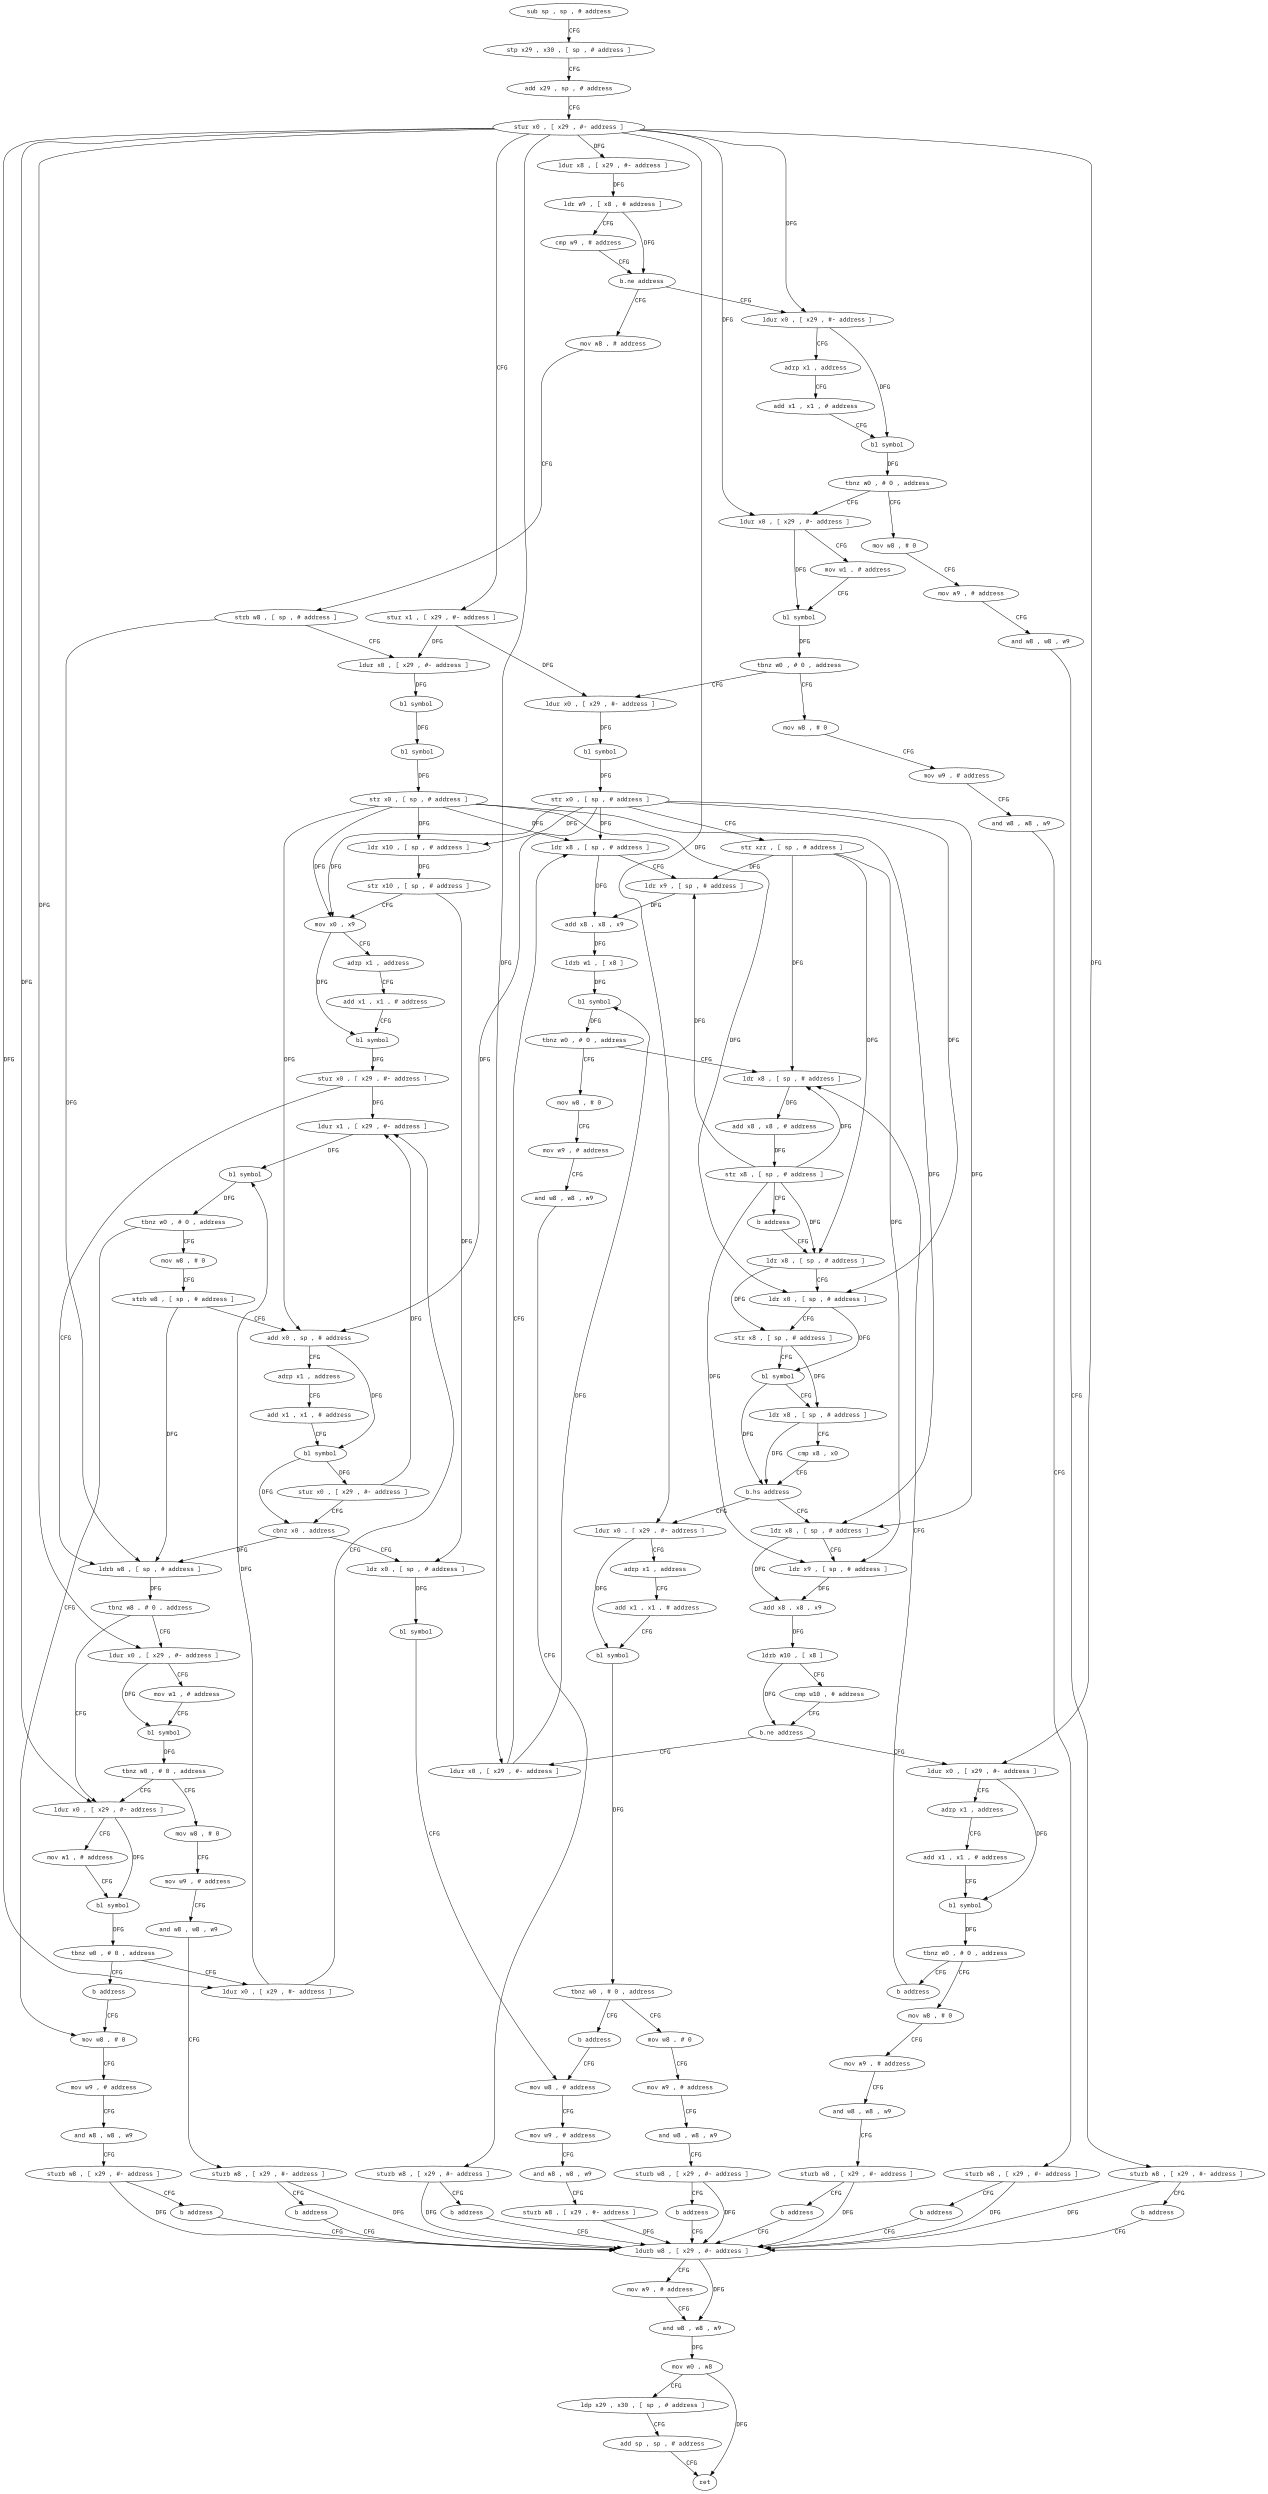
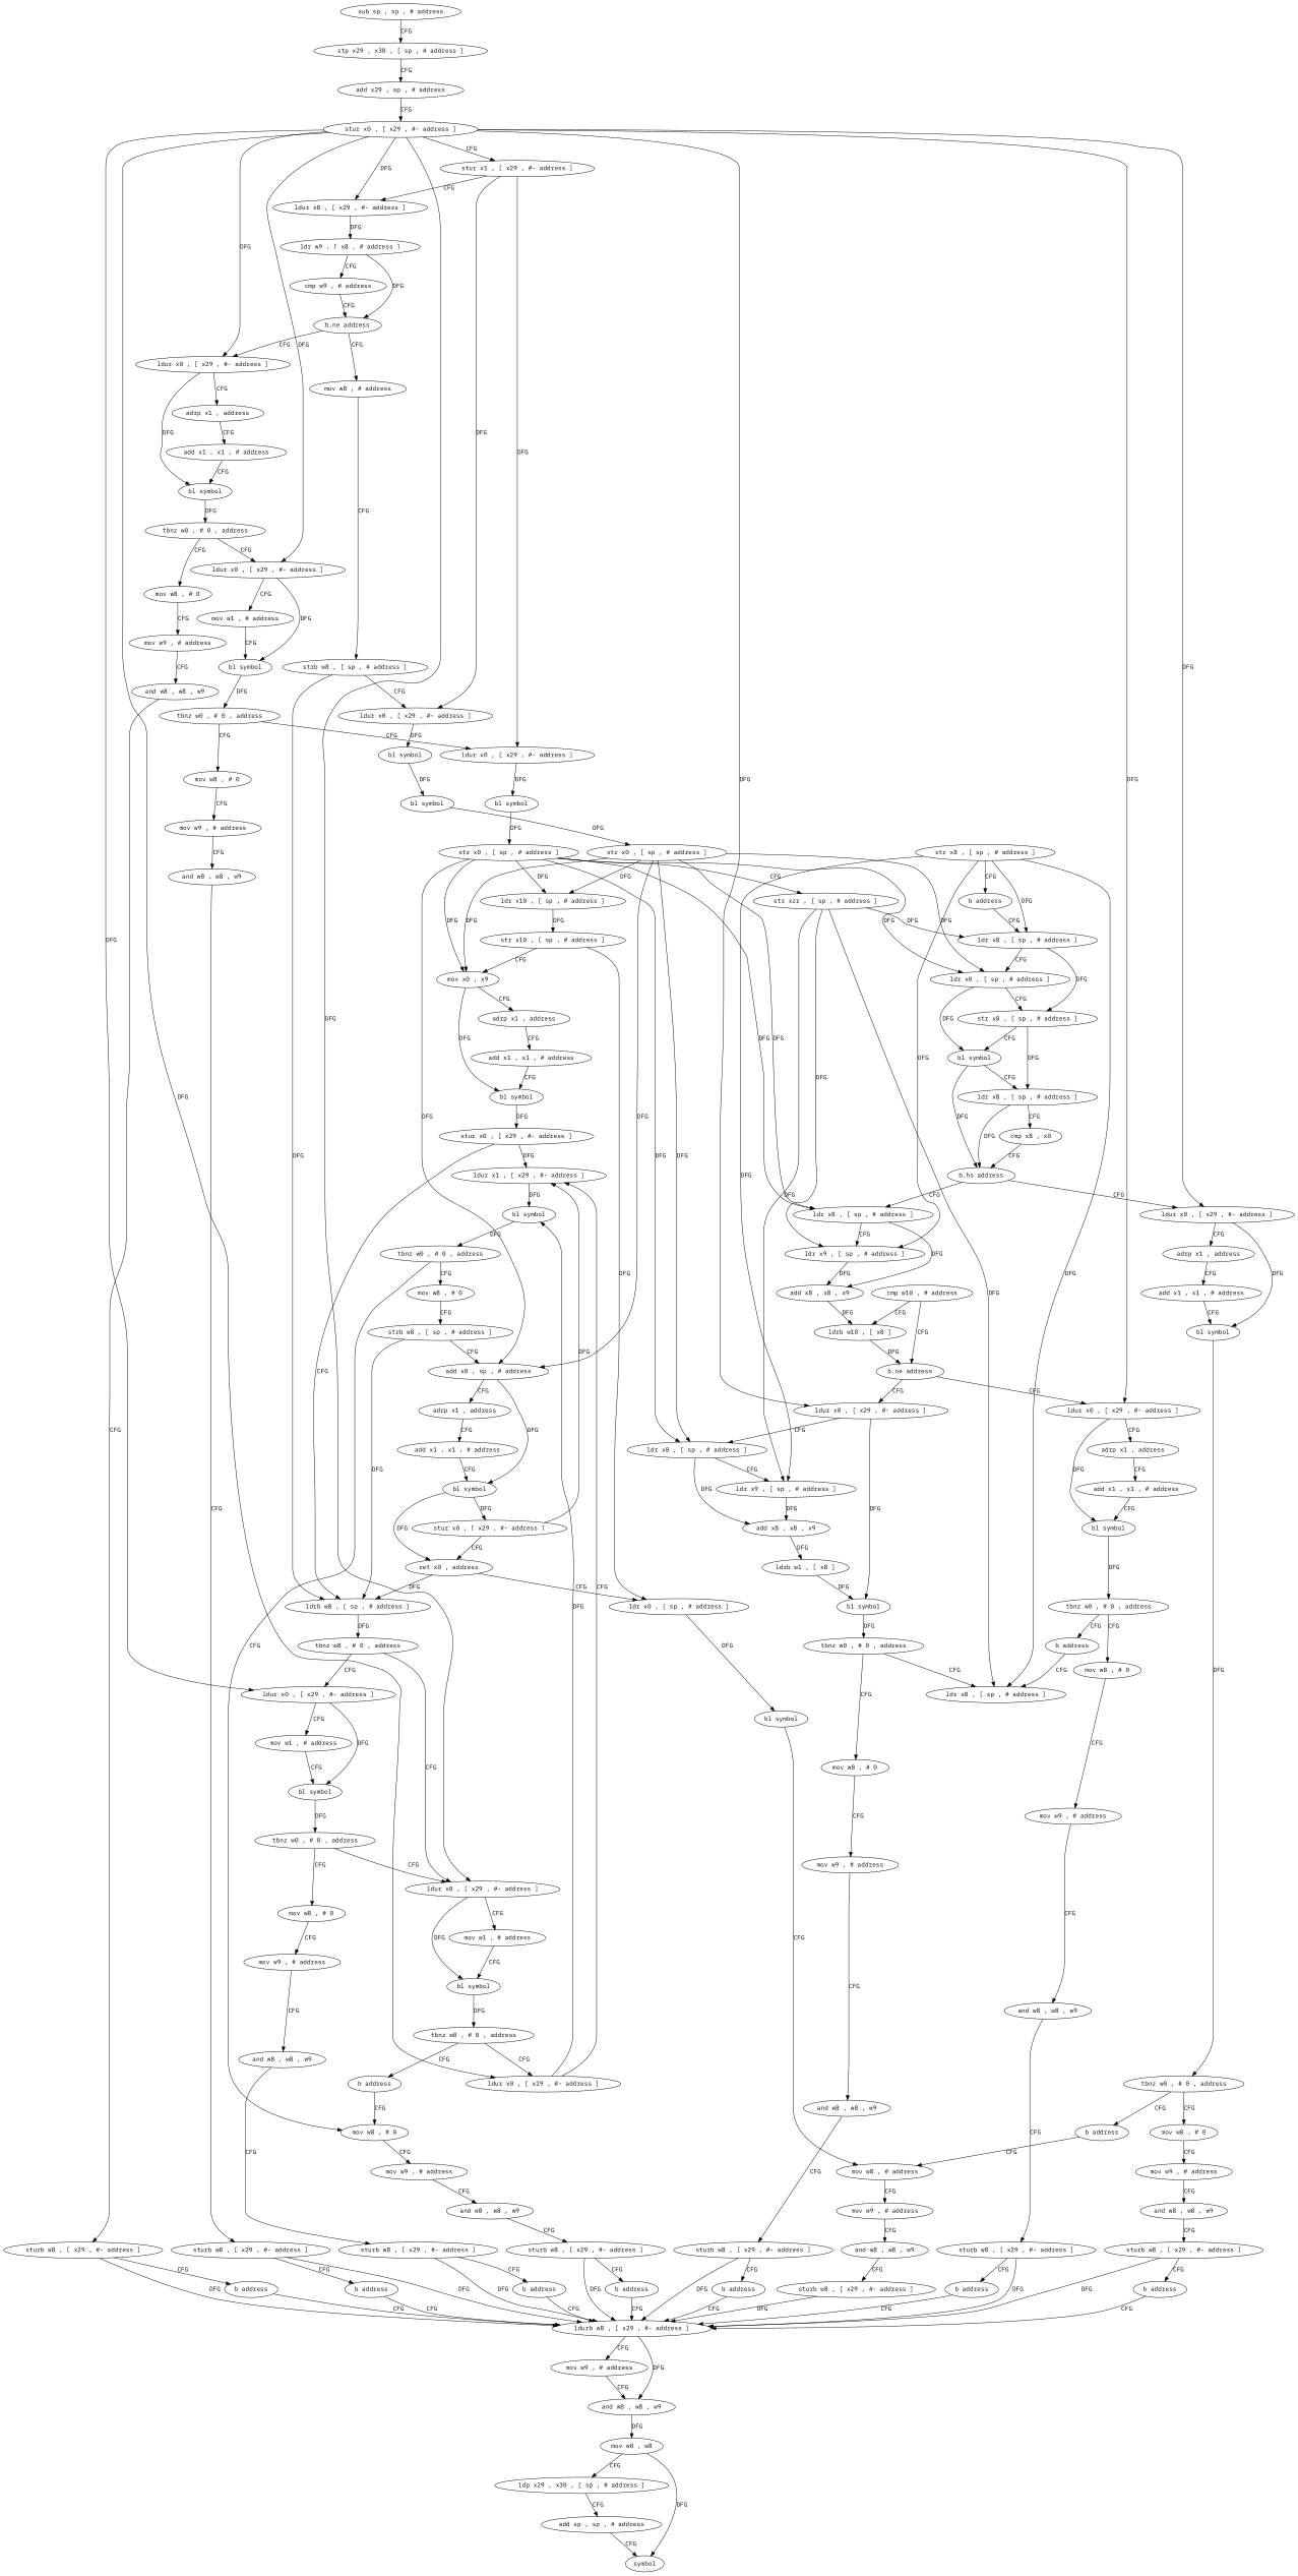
  digraph {
    fontname="IBM Plex Mono"
    node [fontname="IBM Plex Mono"]
    edge [fontname="IBM Plex Mono"]
    n1 [label="sub sp , sp , # address"]
    n2 [label="stp x29 , x30 , [ sp , # address ]"]
    n3 [label="add x29 , sp , # address"]
    n4 [label="stur x0 , [ x29 , #- address ]"]
    n5 [label="stur x1 , [ x29 , #- address ]"]
    n6 [label="ldur x8 , [ x29 , #- address ]"]
    n7 [label="ldur x0 , [ x29 , #- address ]"]
    n8 [label="ldur x0 , [ x29 , #- address ]"]
    n9 [label="ldur x0 , [ x29 , #- address ]"]
    n10 [label="ldur x0 , [ x29 , #- address ]"]
    n11 [label="ldur x0 , [ x29 , #- address ]"]
    n12 [label="ldur x0 , [ x29 , #- address ]"]
    n13 [label="ldur x0 , [ x29 , #- address ]"]
    n14 [label="ldur x0 , [ x29 , #- address ]"]
    n15 [label="ldur x0 , [ x29 , #- address ]"]
    n16 [label="ldur x0 , [ x29 , #- address ]"]
    n17 [label="ldr w9 , [ x8 , # address ]"]
    n18 [label="adrp x1 , address"]
    n19 [label="bl symbol"]
    n20 [label="mov w1 , # address"]
    n21 [label="bl symbol"]
    n22 [label="mov w1 , # address"]
    n23 [label="bl symbol"]
    n24 [label="ldur x1 , [ x29 , #- address ]"]
    n25 [label="bl symbol"]
    n26 [label="mov w1 , # address"]
    n27 [label="bl symbol"]
    n28 [label="adrp x1 , address"]
    n29 [label="bl symbol"]
    n30 [label="ldr x8 , [ sp , # address ]"]
    n31 [label="bl symbol"]
    n32 [label="adrp x1 , address"]
    n33 [label="bl symbol"]
    n34 [label="bl symbol"]
    n35 [label="bl symbol"]
    n36 [label="cmp w9 , # address"]
    n37 [label="b.ne address"]
    n38 [label="mov w8 , # address"]
    n39 [label="strb w8 , [ sp , # address ]"]
    n40 [label="ldrb w8 , [ sp , # address ]"]
    n41 [label="add x1 , x1 , # address"]
    n42 [label="tbnz w0 , # 0 , address"]
    n43 [label="tbnz w8 , # 0 , address"]
    n44 [label="bl symbol"]
    n45 [label="str x0 , [ sp , # address ]"]
    n46 [label="ldr x10 , [ sp , # address ]"]
    n47 [label="mov x0 , x9"]
    n48 [label="add x0 , sp , # address"]
    n49 [label="ldr x8 , [ sp , # address ]"]
    n50 [label="ldr x0 , [ sp , # address ]"]
    n51 [label="str x10 , [ sp , # address ]"]
    n52 [label="adrp x1 , address"]
    n53 [label="bl symbol"]
    n54 [label="adrp x1 , address"]
    n55 [label="bl symbol"]
    n56 [label="ldr x9 , [ sp , # address ]"]
    n57 [label="add x8 , x8 , x9"]
    n58 [label="ldr x9 , [ sp , # address ]"]
    n59 [label="add x8 , x8 , x9"]
    n60 [label="str x8 , [ sp , # address ]"]
    n61 [label="bl symbol"]
    n62 [label="ldr x0 , [ sp , # address ]"]
    n63 [label="bl symbol"]
    n64 [label="add x1 , x1 , # address"]
    n65 [label="stur x0 , [ x29 , #- address ]"]
    n66 [label="mov w8 , # 0"]
    n67 [label="mov w9 , # address"]
    n68 [label="tbnz w0 , # 0 , address"]
    n69 [label="and w8 , w8 , w9"]
    n70 [label="tbnz w0 , # 0 , address"]
    n71 [label="b address"]
    n72 [label="mov w8 , # 0"]
    n73 [label="tbnz w0 , # 0 , address"]
    n74 [label="mov w9 , # address"]
    n75 [label="tbnz w0 , # 0 , address"]
    n76 [label="mov w8 , # 0"]
    n77 [label="mov w9 , # address"]
    n78 [label="and w8 , w8 , w9"]
    n79 [label="mov w8 , # 0"]
    n80 [label="mov w9 , # address"]
    n81 [label="str x0 , [ sp , # address ]"]
    n82 [label="and w8 , w8 , w9"]
    n83 [label="sturb w8 , [ x29 , #- address ]"]
    n84 [label="b address"]
    n85 [label="ldurb w8 , [ x29 , #- address ]"]
    n86 [label="mov w9 , # address"]
    n87 [label="and w8 , w8 , w9"]
    n88 [label="mov w0 , w8"]
    n89 [label="mov w8 , # 0"]
    n90 [label="strb w8 , [ sp , # address ]"]
    n91 [label="and w8 , w8 , w9"]
    n92 [label="sturb w8 , [ x29 , #- address ]"]
    n93 [label="b address"]
    n94 [label="str xzr , [ sp , # address ]"]
    n95 [label="ldr x8 , [ sp , # address ]"]
    n96 [label="ldr x8 , [ sp , # address ]"]
-   n97 [label="add x8 , x8 , # address"]
    n98 [label="ldr x8 , [ sp , # address ]"]
    n99 [label="sturb w8 , [ x29 , #- address ]"]
    n100 [label="b address"]
    n101 [label="ldp x29 , x30 , [ sp , # address ]"]
-   n102 [label=ret]
+   n102 [label=symbol]
    n103 [label="add sp , sp , # address"]
    n104 [label="add x1 , x1 , # address"]
    n105 [label="stur x0 , [ x29 , #- address ]"]
-   n106 [label="cbnz x0 , address"]
+   n106 [label="ret x0 , address"]
    n107 [label="mov w8 , # address"]
    n108 [label="sturb w8 , [ x29 , #- address ]"]
    n109 [label="b address"]
    n110 [label="add x1 , x1 , # address"]
    n111 [label="tbnz w0 , # 0 , address"]
    n112 [label="b address"]
    n113 [label="mov w8 , # 0"]
    n114 [label="mov w9 , # address"]
    n115 [label="mov w9 , # address"]
    n116 [label="and w8 , w8 , w9"]
    n117 [label="ldrb w10 , [ x8 ]"]
    n118 [label="cmp w10 , # address"]
    n119 [label="b.ne address"]
    n120 [label="tbnz w0 , # 0 , address"]
    n121 [label="add x1 , x1 , # address"]
    n122 [label="tbnz w0 , # 0 , address"]
    n123 [label="and w8 , w8 , w9"]
    n124 [label="sturb w8 , [ x29 , #- address ]"]
    n125 [label="b address"]
    n126 [label="ldrb w1 , [ x8 ]"]
    n127 [label="mov w8 , # 0"]
    n128 [label="mov w9 , # address"]
    n129 [label="str x8 , [ sp , # address ]"]
    n130 [label="and w8 , w8 , w9"]
    n131 [label="b address"]
    n132 [label="mov w8 , # 0"]
    n133 [label="mov w9 , # address"]
    n134 [label="and w8 , w8 , w9"]
    n135 [label="sturb w8 , [ x29 , #- address ]"]
    n136 [label="b address"]
    n137 [label="sturb w8 , [ x29 , #- address ]"]
    n138 [label="b address"]
    n139 [label="sturb w8 , [ x29 , #- address ]"]
    n140 [label="b address"]
    n141 [label="b.hs address"]
    n142 [label="cmp x8 , x0"]
    n1 -> n2 [label=CFG]
    n2 -> n3 [label=CFG]
    n3 -> n4 [label=CFG]
    n4 -> n5 [label=CFG]
    n4 -> n6 [label=DFG]
    n4 -> n7 [label=DFG]
    n4 -> n8 [label=DFG]
    n4 -> n9 [label=DFG]
    n4 -> n10 [label=DFG]
    n4 -> n11 [label=DFG]
    n4 -> n12 [label=DFG]
    n4 -> n13 [label=DFG]
    n4 -> n14 [label=DFG]
+   n5 -> n6 [label=CFG]
    n5 -> n15 [label=DFG]
    n5 -> n16 [label=DFG]
    n6 -> n17 [label=DFG]
    n7 -> n18 [label=CFG]
    n7 -> n19 [label=DFG]
    n8 -> n20 [label=CFG]
    n8 -> n21 [label=DFG]
    n9 -> n22 [label=CFG]
    n9 -> n23 [label=DFG]
    n10 -> n24 [label=CFG]
    n10 -> n25 [label=DFG]
    n11 -> n26 [label=CFG]
    n11 -> n27 [label=DFG]
    n12 -> n28 [label=CFG]
    n12 -> n29 [label=DFG]
    n13 -> n30 [label=CFG]
    n13 -> n31 [label=DFG]
    n14 -> n32 [label=CFG]
    n14 -> n33 [label=DFG]
    n15 -> n34 [label=DFG]
    n16 -> n35 [label=DFG]
    n17 -> n36 [label=CFG]
    n17 -> n37 [label=DFG]
    n18 -> n41 [label=CFG]
    n19 -> n42 [label=DFG]
    n20 -> n21 [label=CFG]
    n21 -> n68 [label=DFG]
    n22 -> n23 [label=CFG]
    n23 -> n70 [label=DFG]
    n24 -> n25 [label=DFG]
    n25 -> n73 [label=DFG]
    n26 -> n27 [label=CFG]
    n27 -> n75 [label=DFG]
    n28 -> n110 [label=CFG]
    n29 -> n111 [label=DFG]
    n30 -> n58 [label=CFG]
    n30 -> n59 [label=DFG]
    n31 -> n120 [label=DFG]
    n32 -> n121 [label=CFG]
    n33 -> n122 [label=DFG]
    n34 -> n44 [label=DFG]
    n35 -> n81 [label=DFG]
    n36 -> n37 [label=CFG]
    n37 -> n7 [label=CFG]
    n37 -> n38 [label=CFG]
    n38 -> n39 [label=CFG]
    n39 -> n15 [label=CFG]
    n39 -> n40 [label=DFG]
    n40 -> n43 [label=DFG]
    n41 -> n19 [label=CFG]
    n42 -> n8 [label=CFG]
    n42 -> n66 [label=CFG]
    n43 -> n9 [label=CFG]
    n43 -> n11 [label=CFG]
    n44 -> n45 [label=DFG]
    n45 -> n30 [label=DFG]
    n45 -> n46 [label=DFG]
    n45 -> n47 [label=DFG]
    n45 -> n48 [label=DFG]
    n45 -> n49 [label=DFG]
    n45 -> n50 [label=DFG]
    n46 -> n51 [label=DFG]
    n47 -> n52 [label=CFG]
    n47 -> n53 [label=DFG]
    n48 -> n54 [label=CFG]
    n48 -> n55 [label=DFG]
    n49 -> n56 [label=CFG]
    n49 -> n57 [label=DFG]
    n50 -> n60 [label=CFG]
    n50 -> n61 [label=DFG]
    n51 -> n47 [label=CFG]
    n51 -> n62 [label=DFG]
    n52 -> n64 [label=CFG]
    n53 -> n65 [label=DFG]
    n54 -> n104 [label=CFG]
    n55 -> n105 [label=DFG]
    n55 -> n106 [label=DFG]
    n56 -> n57 [label=DFG]
    n57 -> n117 [label=DFG]
    n58 -> n59 [label=DFG]
    n59 -> n126 [label=DFG]
    n60 -> n61 [label=CFG]
    n60 -> n98 [label=DFG]
    n61 -> n98 [label=CFG]
    n61 -> n141 [label=DFG]
    n62 -> n63 [label=DFG]
    n63 -> n107 [label=CFG]
    n64 -> n53 [label=CFG]
    n65 -> n24 [label=DFG]
    n65 -> n40 [label=CFG]
    n66 -> n67 [label=CFG]
    n67 -> n69 [label=CFG]
    n68 -> n16 [label=CFG]
    n68 -> n79 [label=CFG]
    n69 -> n83 [label=CFG]
    n70 -> n10 [label=CFG]
    n70 -> n71 [label=CFG]
    n71 -> n72 [label=CFG]
    n72 -> n74 [label=CFG]
    n73 -> n72 [label=CFG]
    n73 -> n89 [label=CFG]
    n74 -> n91 [label=CFG]
    n75 -> n9 [label=CFG]
    n75 -> n76 [label=CFG]
    n76 -> n77 [label=CFG]
    n77 -> n78 [label=CFG]
    n78 -> n92 [label=CFG]
    n79 -> n80 [label=CFG]
    n80 -> n82 [label=CFG]
    n81 -> n30 [label=DFG]
    n81 -> n46 [label=DFG]
    n81 -> n47 [label=DFG]
    n81 -> n48 [label=DFG]
    n81 -> n49 [label=DFG]
    n81 -> n50 [label=DFG]
    n81 -> n94 [label=CFG]
    n82 -> n99 [label=CFG]
    n83 -> n84 [label=CFG]
    n83 -> n85 [label=DFG]
    n84 -> n85 [label=CFG]
    n85 -> n86 [label=CFG]
    n85 -> n87 [label=DFG]
    n86 -> n87 [label=CFG]
    n87 -> n88 [label=DFG]
    n88 -> n101 [label=CFG]
    n88 -> n102 [label=DFG]
    n89 -> n90 [label=CFG]
    n90 -> n40 [label=DFG]
    n90 -> n48 [label=CFG]
    n91 -> n108 [label=CFG]
    n92 -> n85 [label=DFG]
    n92 -> n93 [label=CFG]
    n93 -> n85 [label=CFG]
    n94 -> n56 [label=DFG]
    n94 -> n58 [label=DFG]
    n94 -> n95 [label=DFG]
    n94 -> n96 [label=DFG]
    n95 -> n50 [label=CFG]
    n95 -> n60 [label=DFG]
-   n96 -> n97 [label=DFG]
-   n97 -> n129 [label=DFG]
    n98 -> n141 [label=DFG]
    n98 -> n142 [label=CFG]
    n99 -> n85 [label=DFG]
    n99 -> n100 [label=CFG]
    n100 -> n85 [label=CFG]
    n101 -> n103 [label=CFG]
    n103 -> n102 [label=CFG]
    n104 -> n55 [label=CFG]
    n105 -> n24 [label=DFG]
    n105 -> n106 [label=CFG]
    n106 -> n40 [label=DFG]
    n106 -> n62 [label=CFG]
    n107 -> n115 [label=CFG]
    n108 -> n85 [label=DFG]
    n108 -> n109 [label=CFG]
    n109 -> n85 [label=CFG]
    n110 -> n29 [label=CFG]
    n111 -> n112 [label=CFG]
    n111 -> n113 [label=CFG]
    n112 -> n107 [label=CFG]
    n113 -> n114 [label=CFG]
    n114 -> n116 [label=CFG]
    n115 -> n123 [label=CFG]
    n116 -> n124 [label=CFG]
-   n117 -> n118 [label=CFG]
+   n118 -> n117 [label=CFG]
    n117 -> n119 [label=DFG]
    n118 -> n119 [label=CFG]
    n119 -> n13 [label=CFG]
    n119 -> n14 [label=CFG]
    n120 -> n96 [label=CFG]
    n120 -> n127 [label=CFG]
    n121 -> n33 [label=CFG]
    n122 -> n131 [label=CFG]
    n122 -> n132 [label=CFG]
    n123 -> n135 [label=CFG]
    n124 -> n85 [label=DFG]
    n124 -> n125 [label=CFG]
    n125 -> n85 [label=CFG]
    n126 -> n31 [label=DFG]
    n127 -> n128 [label=CFG]
    n128 -> n130 [label=CFG]
    n129 -> n56 [label=DFG]
    n129 -> n58 [label=DFG]
    n129 -> n95 [label=DFG]
    n129 -> n96 [label=DFG]
    n129 -> n136 [label=CFG]
    n130 -> n137 [label=CFG]
    n131 -> n96 [label=CFG]
    n132 -> n133 [label=CFG]
    n133 -> n134 [label=CFG]
    n134 -> n139 [label=CFG]
    n135 -> n85 [label=DFG]
    n136 -> n95 [label=CFG]
    n137 -> n85 [label=DFG]
    n137 -> n138 [label=CFG]
    n138 -> n85 [label=CFG]
    n139 -> n85 [label=DFG]
    n139 -> n140 [label=CFG]
    n140 -> n85 [label=CFG]
    n141 -> n12 [label=CFG]
    n141 -> n49 [label=CFG]
    n142 -> n141 [label=CFG]
  }
